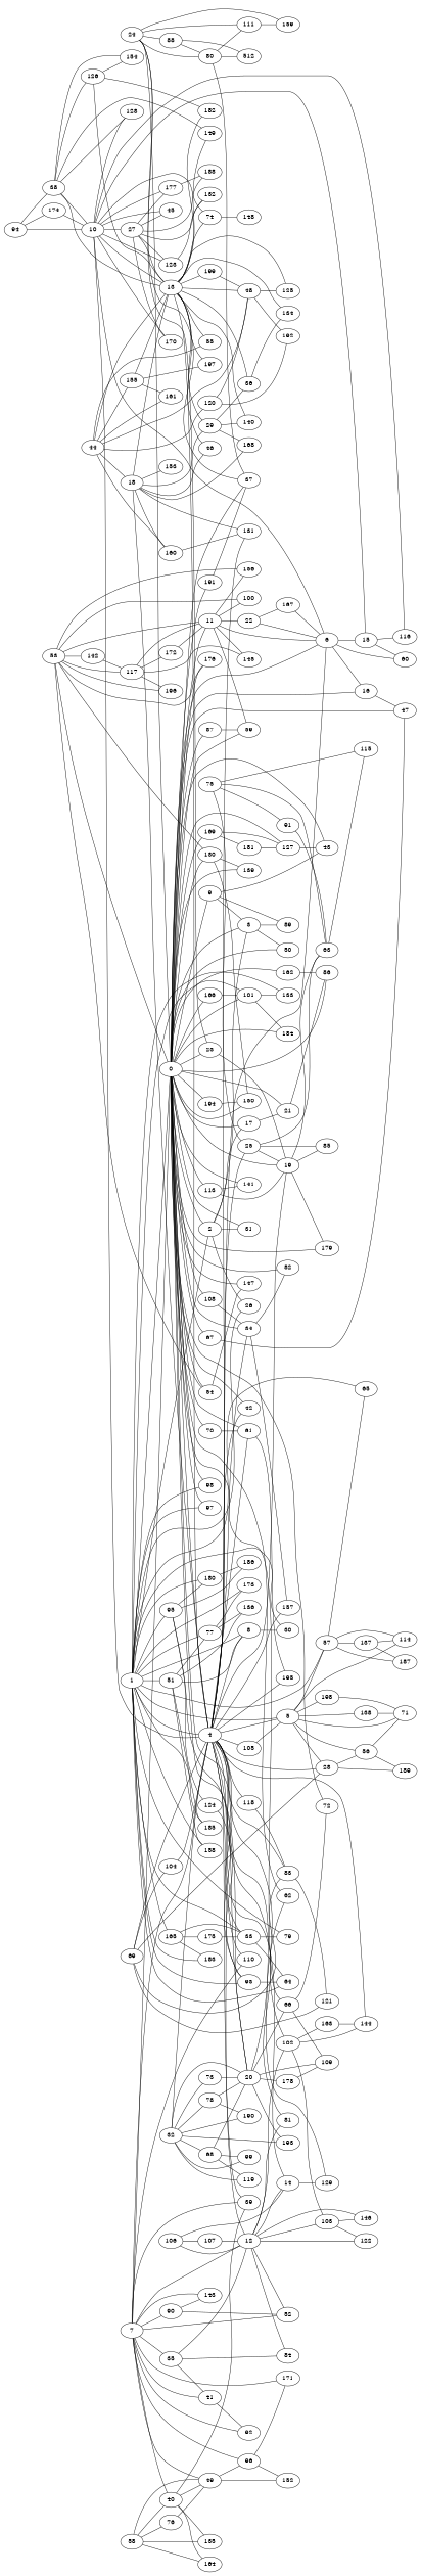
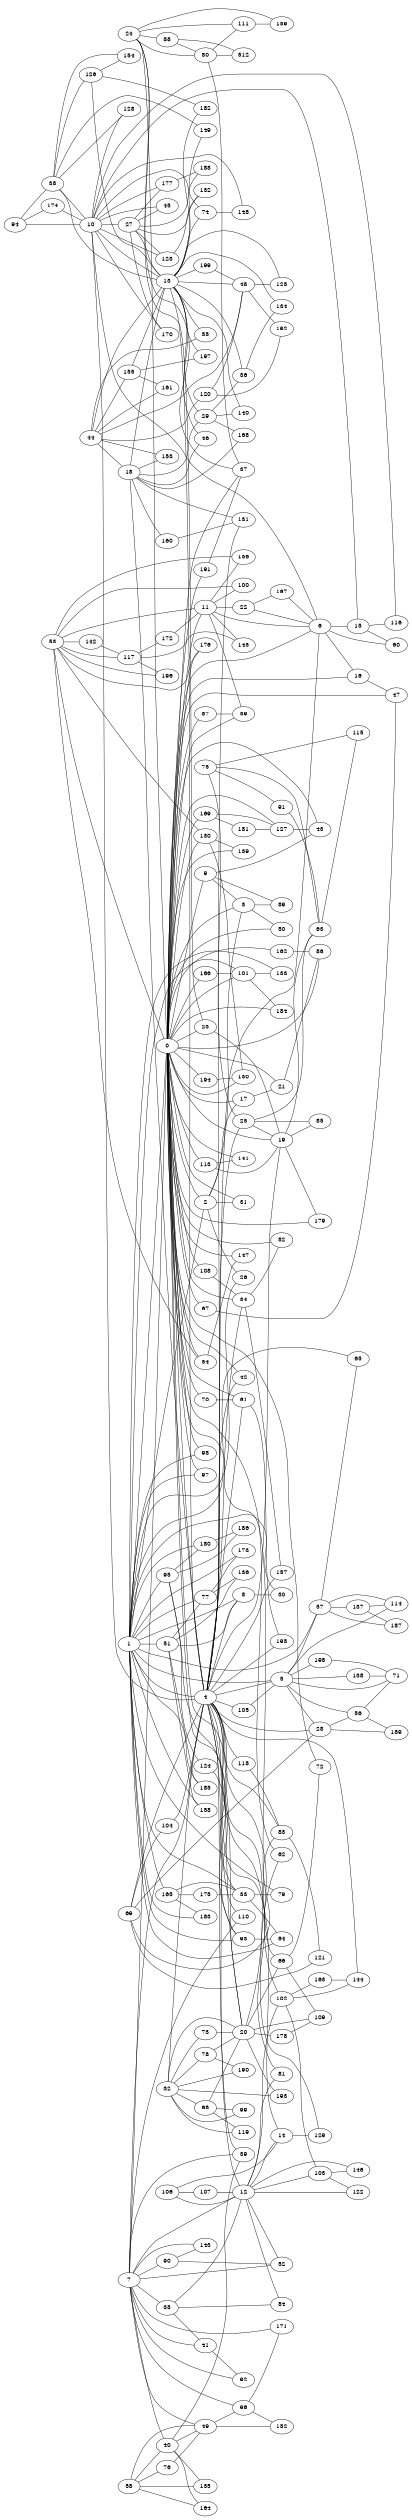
  strict graph {
    rankdir=LR
    edge [weight=170]
    24
    88
    0
    23
    80
    37
    111
    159
    n9 [label=512]
    4
    2
    98
    97
    33
    101
    11
    130
    54
    176
    108
    9
    169
    31
    6
    17
    113
    141
    20
    62
    3
    127
    43
    70
    66
    191
    34
    61
    87
    147
    194
    50
    19
    59
    162
    21
    86
    139
    166
    179
    150
    184
    16
    82
    72
    42
    67
    47
    94
    174
    38
    10
    13
    126
    128
    149
    154
    27
    45
    74
    170
    15
    123
    148
    177
    116
    44
    155
    18
    55
    153
    120
    48
    161
    197
    29
    46
    160
    131
    168
    182
    36
    199
    134
    140
    125
    192
    1
    95
    165
    51
    185
    77
    183
    180
    26
    5
    57
    173
    8
    65
    79
    158
    93
    64
    30
    133
    124
    186
    175
    12
    110
    39
    83
    28
    14
    105
    118
    81
    102
    25
    144
    129
    195
    157
    136
    198
    56
    138
    71
    114
    137
    187
    53
    142
    117
    100
    196
    156
    172
    145
    22
    7
    35
    40
    49
    96
    41
    90
    143
    52
    92
    171
    84
    103
    122
    146
    135
    164
    152
    89
    181
    60
    193
    178
    109
    63
    85
    69
    104
    121
    189
    188
    132
    167
    106
    107
    32
    78
    190
    73
    68
    119
    99
    163
    58
    76
    75
    91
    115
    24 -- 88 [weight=154]
    24 -- 0 [weight=70]
    24 -- 23 [weight=172]
    24 -- 80 [weight=33]
    24 -- 37 [weight=123]
    24 -- 111 [weight=87]
    24 -- 159 [weight=102]
    88 -- 80 [weight=65]
    88 -- n9 [weight=41]
    0 -- 23 [weight=175]
    0 -- 37 [weight=86]
    0 -- 4 [weight=42]
    0 -- 2 [weight=33]
    0 -- 98 [weight=122]
    0 -- 97 [weight=55]
    0 -- 33 [weight=33]
    0 -- 101 [weight=127]
    0 -- 11 [weight=186]
    0 -- 130 [weight=163]
    0 -- 54 [weight=45]
    0 -- 176 [weight=185]
    0 -- 108 [weight=197]
    0 -- 9 [weight=85]
    0 -- 169 [weight=22]
    0 -- 31 [weight=54]
    0 -- 6 [weight=140]
    0 -- 17 [weight=108]
    0 -- 113 [weight=191]
    0 -- 141 [weight=97]
    0 -- 20 [weight=177]
    0 -- 62 [weight=145]
    0 -- 3 [weight=2]
    0 -- 127 [weight=135]
    0 -- 43 [weight=143]
    0 -- 70 [weight=135]
    0 -- 66 [weight=40]
    0 -- 191 [weight=141]
    0 -- 34 [weight=9]
    0 -- 61 [weight=189]
    0 -- 87 [weight=111]
    0 -- 147 [weight=48]
    0 -- 194 [weight=93]
    0 -- 50 [weight=158]
    0 -- 19 [weight=70]
    0 -- 59 [weight=5]
    0 -- 162 [weight=158]
    0 -- 21 [weight=37]
    0 -- 86 [weight=82]
    0 -- 139 [weight=1]
    0 -- 166 [weight=156]
    0 -- 179 [weight=182]
    0 -- 150 [weight=32]
    0 -- 184 [weight=173]
    0 -- 16 [weight=112]
    0 -- 82 [weight=173]
    0 -- 72 [weight=120]
    0 -- 42 [weight=80]
    0 -- 67 [weight=118]
    0 -- 47 [weight=175]
    23 -- 19 [weight=162]
    80 -- 37 [weight=149]
    80 -- 111 [weight=111]
    80 -- n9 [weight=90]
    111 -- 159 [weight=158]
    4 -- 6 [weight=136]
    4 -- 20 [weight=5]
    4 -- 34
    4 -- 61 [weight=56]
    4 -- 19 [weight=115]
    4 -- 42 [weight=140]
    4 -- 131 [weight=26]
    4 -- 5 [weight=116]
    4 -- 8 [weight=86]
    4 -- 12 [weight=95]
    4 -- 110 [weight=87]
    4 -- 39 [weight=191]
    4 -- 83 [weight=58]
    4 -- 28 [weight=110]
    4 -- 14 [weight=73]
    4 -- 105 [weight=188]
    4 -- 118 [weight=144]
    4 -- 81 [weight=47]
    4 -- 102 [weight=166]
    4 -- 25 [weight=96]
    4 -- 144 [weight=108]
    4 -- 129 [weight=41]
    4 -- 195 [weight=78]
    4 -- 157 [weight=33]
    2 -- 31 [weight=200]
    2 -- 17 [weight=100]
    2 -- 3 [weight=58]
    2 -- 26 [weight=78]
    33 -- 79 [weight=98]
    33 -- 64 [weight=57]
    101 -- 184 [weight=34]
    101 -- 133 [weight=181]
    11 -- 6 [weight=63]
    11 -- 59 [weight=109]
    11 -- 100 [weight=24]
    11 -- 156 [weight=176]
    11 -- 145 [weight=59]
    11 -- 22 [weight=62]
    130 -- 139 [weight=48]
    130 -- 150 [weight=178]
    54 -- 147 [weight=182]
    108 -- 34 [weight=146]
    9 -- 3 [weight=198]
    9 -- 43 [weight=198]
    9 -- 89 [weight=93]
    169 -- 127 [weight=25]
    169 -- 181 [weight=175]
    6 -- 16 [weight=113]
    6 -- 15 [weight=183]
    6 -- 60 [weight=74]
    17 -- 21 [weight=101]
    113 -- 141 [weight=81]
    113 -- 19
    20 -- 62 [weight=38]
    20 -- 66 [weight=36]
    20 -- 193 [weight=8]
    20 -- 178 [weight=30]
    20 -- 109 [weight=55]
    3 -- 50 [weight=68]
    3 -- 89 [weight=200]
    127 -- 43 [weight=193]
    70 -- 61 [weight=69]
    66 -- 72 [weight=30]
    66 -- 109 [weight=165]
    191 -- 37 [weight=41]
    34 -- 82 [weight=150]
    34 -- 157 [weight=32]
    61 -- 195 [weight=37]
    87 -- 59 [weight=146]
    194 -- 150 [weight=75]
    19 -- 179 [weight=94]
    19 -- 63 [weight=138]
    19 -- 85 [weight=94]
    162 -- 86 [weight=195]
    21 -- 86 [weight=46]
    166 -- 101 [weight=164]
    16 -- 47 [weight=162]
    67 -- 47 [weight=65]
    94 -- 174 [weight=119]
    94 -- 38 [weight=29]
    94 -- 10 [weight=185]
    174 -- 10 [weight=46]
    38 -- 10 [weight=143]
    38 -- 13 [weight=167]
    38 -- 126 [weight=137]
    38 -- 128 [weight=28]
    38 -- 149 [weight=23]
    38 -- 154 [weight=46]
    10 -- 4 [weight=128]
    10 -- 6 [weight=160]
    10 -- 13 [weight=180]
    10 -- 128 [weight=119]
    10 -- 27 [weight=184]
    10 -- 45 [weight=74]
    10 -- 74 [weight=22]
    10 -- 170 [weight=42]
    10 -- 15 [weight=38]
    10 -- 123 [weight=15]
+   10 -- 148 [weight=115]
    10 -- 177 [weight=175]
    10 -- 116 [weight=25]
    13 -- 4 [weight=131]
    13 -- 149 [weight=179]
    13 -- 74 [weight=7]
    13 -- 55 [weight=143]
    13 -- 48 [weight=197]
    13 -- 197 [weight=179]
    13 -- 29 [weight=122]
    13 -- 46 [weight=166]
    13 -- 182 [weight=173]
    13 -- 36 [weight=132]
    13 -- 199 [weight=200]
    13 -- 134 [weight=13]
    13 -- 140 [weight=98]
    13 -- 125 [weight=50]
    126 -- 13 [weight=6]
    126 -- 154 [weight=135]
    126 -- 182 [weight=149]
    27 -- 13 [weight=117]
    27 -- 45 [weight=176]
    27 -- 170 [weight=22]
    27 -- 123 [weight=19]
    27 -- 177 [weight=92]
    27 -- 188 [weight=78]
    27 -- 132 [weight=132]
    74 -- 148 [weight=151]
    15 -- 116 [weight=63]
    15 -- 60 [weight=103]
    123 -- 132 [weight=122]
    177 -- 188 [weight=108]
    44 -- 13 [weight=129]
    44 -- 155 [weight=164]
    44 -- 18 [weight=177]
    44 -- 55 [weight=83]
-   44 -- 160 [weight=141]
+   44 -- 153 [weight=141]
    44 -- 120 [weight=191]
    44 -- 48 [weight=70]
    44 -- 161 [weight=29]
    155 -- 13 [weight=19]
    155 -- 161 [weight=29]
    155 -- 197
    18 -- 4 [weight=103]
    18 -- 13 [weight=107]
    18 -- 153 [weight=159]
    18 -- 29 [weight=16]
    18 -- 46 [weight=30]
    18 -- 160 [weight=65]
    18 -- 131 [weight=42]
    18 -- 168 [weight=97]
    120 -- 48 [weight=159]
    120 -- 192 [weight=84]
    48 -- 125 [weight=96]
    48 -- 192 [weight=108]
    29 -- 168 [weight=173]
    29 -- 36
    29 -- 140 [weight=165]
    160 -- 131 [weight=189]
    36 -- 134 [weight=2]
    199 -- 48 [weight=128]
    1 -- 0 [weight=117]
    1 -- 4 [weight=92]
    1 -- 2 [weight=192]
    1 -- 98 [weight=156]
    1 -- 97 [weight=184]
    1 -- 33 [weight=144]
    1 -- 101 [weight=184]
    1 -- 95 [weight=28]
    1 -- 165 [weight=149]
    1 -- 51 [weight=186]
    1 -- 185 [weight=102]
    1 -- 77 [weight=30]
    1 -- 183 [weight=184]
    1 -- 180
    1 -- 26 [weight=154]
    1 -- 5 [weight=184]
    1 -- 57 [weight=98]
    1 -- 173 [weight=32]
    1 -- 8 [weight=101]
    1 -- 65 [weight=90]
    1 -- 79 [weight=87]
    1 -- 158 [weight=93]
    1 -- 93 [weight=110]
    1 -- 64 [weight=199]
    1 -- 30 [weight=65]
    1 -- 133 [weight=75]
    95 -- 180 [weight=115]
    95 -- 93 [weight=167]
    95 -- 124 [weight=35]
    95 -- 186 [weight=55]
    165 -- 33 [weight=192]
    165 -- 183 [weight=102]
    165 -- 175 [weight=191]
    51 -- 185 [weight=167]
    51 -- 77 [weight=17]
    51 -- 8 [weight=123]
    51 -- 158 [weight=117]
    51 -- 136 [weight=166]
    77 -- 173 [weight=111]
    77 -- 136 [weight=115]
    180 -- 186 [weight=90]
    5 -- 57 [weight=103]
    5 -- 28 [weight=18]
    5 -- 198 [weight=149]
    5 -- 56 [weight=8]
    5 -- 138 [weight=90]
    5 -- 71 [weight=39]
    5 -- 114 [weight=41]
    57 -- 65 [weight=21]
    57 -- 114 [weight=47]
    57 -- 137 [weight=196]
    57 -- 187 [weight=47]
    8 -- 30
    93 -- 64 [weight=173]
    124 -- 93 [weight=59]
    175 -- 33 [weight=105]
    12 -- 14 [weight=126]
    12 -- 81 [weight=154]
    12 -- 102 [weight=38]
    12 -- 52 [weight=161]
    12 -- 84 [weight=50]
    12 -- 103 [weight=145]
    12 -- 122 [weight=174]
    12 -- 146 [weight=58]
    83 -- 121 [weight=11]
    28 -- 56 [weight=104]
    28 -- 189 [weight=141]
    14 -- 129
    105 -- 5 [weight=20]
    118 -- 83 [weight=180]
    102 -- 144 [weight=25]
    102 -- 103 [weight=190]
    102 -- 163 [weight=171]
    25 -- 19 [weight=9]
    25 -- 63 [weight=110]
    25 -- 85 [weight=172]
    198 -- 71 [weight=51]
    56 -- 71 [weight=51]
    56 -- 189 [weight=84]
    138 -- 71 [weight=198]
    137 -- 114 [weight=152]
    137 -- 187 [weight=140]
    53 -- 0 [weight=91]
    53 -- 11 [weight=80]
    53 -- 130 [weight=57]
    53 -- 54 [weight=136]
    53 -- 176 [weight=37]
    53 -- 142 [weight=171]
    53 -- 117 [weight=19]
    53 -- 100 [weight=128]
    53 -- 196 [weight=25]
    53 -- 156 [weight=176]
    142 -- 117 [weight=67]
-   117 -- 11 [weight=80]
    117 -- 196 [weight=185]
    117 -- 172 [weight=6]
    117 -- 145 [weight=71]
    172 -- 11 [weight=46]
    22 -- 6 [weight=17]
    22 -- 167 [weight=29]
    7 -- 0 [weight=59]
    7 -- 4 [weight=152]
    7 -- 12 [weight=146]
    7 -- 110 [weight=70]
    7 -- 39 [weight=34]
    7 -- 35 [weight=58]
    7 -- 40 [weight=25]
    7 -- 49 [weight=5]
    7 -- 96 [weight=55]
    7 -- 41 [weight=158]
    7 -- 90 [weight=144]
    7 -- 143 [weight=145]
    7 -- 52 [weight=163]
    7 -- 92 [weight=166]
    7 -- 171 [weight=161]
    35 -- 12 [weight=61]
    35 -- 41 [weight=162]
    35 -- 84 [weight=117]
    40 -- 39 [weight=14]
    40 -- 49 [weight=98]
    40 -- 135 [weight=6]
    40 -- 164 [weight=79]
    49 -- 96 [weight=171]
    49 -- 152 [weight=157]
    96 -- 171 [weight=75]
    96 -- 152 [weight=82]
    41 -- 92 [weight=71]
    90 -- 143 [weight=165]
    90 -- 52 [weight=73]
    103 -- 122 [weight=162]
    103 -- 146 [weight=75]
    181 -- 127 [weight=72]
    178 -- 109 [weight=122]
    63 -- 115 [weight=35]
    69 -- 4 [weight=45]
    69 -- 83 [weight=193]
    69 -- 28 [weight=50]
    69 -- 104 [weight=110]
    69 -- 121 [weight=12]
    104 -- 4 [weight=87]
    167 -- 6 [weight=92]
    106 -- 12 [weight=80]
    106 -- 14 [weight=102]
    106 -- 107 [weight=64]
    107 -- 12 [weight=130]
    32 -- 4 [weight=106]
    32 -- 20 [weight=49]
    32 -- 193 [weight=165]
    32 -- 78 [weight=159]
    32 -- 190 [weight=152]
    32 -- 73 [weight=93]
    32 -- 68 [weight=92]
    32 -- 119 [weight=169]
    32 -- 99 [weight=198]
    78 -- 20 [weight=110]
    78 -- 190 [weight=115]
    73 -- 20 [weight=143]
    68 -- 20 [weight=105]
    68 -- 119 [weight=7]
    68 -- 99 [weight=3]
    163 -- 144 [weight=118]
    58 -- 40 [weight=12]
    58 -- 49 [weight=194]
    58 -- 135 [weight=167]
    58 -- 164 [weight=69]
    58 -- 76 [weight=7]
    76 -- 49 [weight=126]
    75 -- 25 [weight=54]
    75 -- 63 [weight=86]
    75 -- 91 [weight=3]
    75 -- 115 [weight=64]
    91 -- 63 [weight=114]
  }
